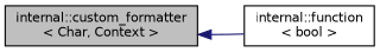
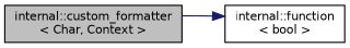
  digraph {
    rankdir=LR
    node [color=black fontname=Helvetica fontsize=10 shape=record style=filled]
    n1 [fillcolor=grey75 fontcolor=black height=0.2 label="internal::custom_formatter\l\< Char, Context \>" width=0.4]
    n2 [fillcolor=white height=0.2 label="internal::function\l\< bool \>" width=0.4]
-   n1 -> n2 [color=midnightblue dir=back fontname=Helvetica fontsize=10 labelfontname=Helvetica labelfontsize=10 style=solid]
+   n2 -> n1 [color=midnightblue dir=back fontname=Helvetica fontsize=10 labelfontname=Helvetica labelfontsize=10 style=solid]
  }
